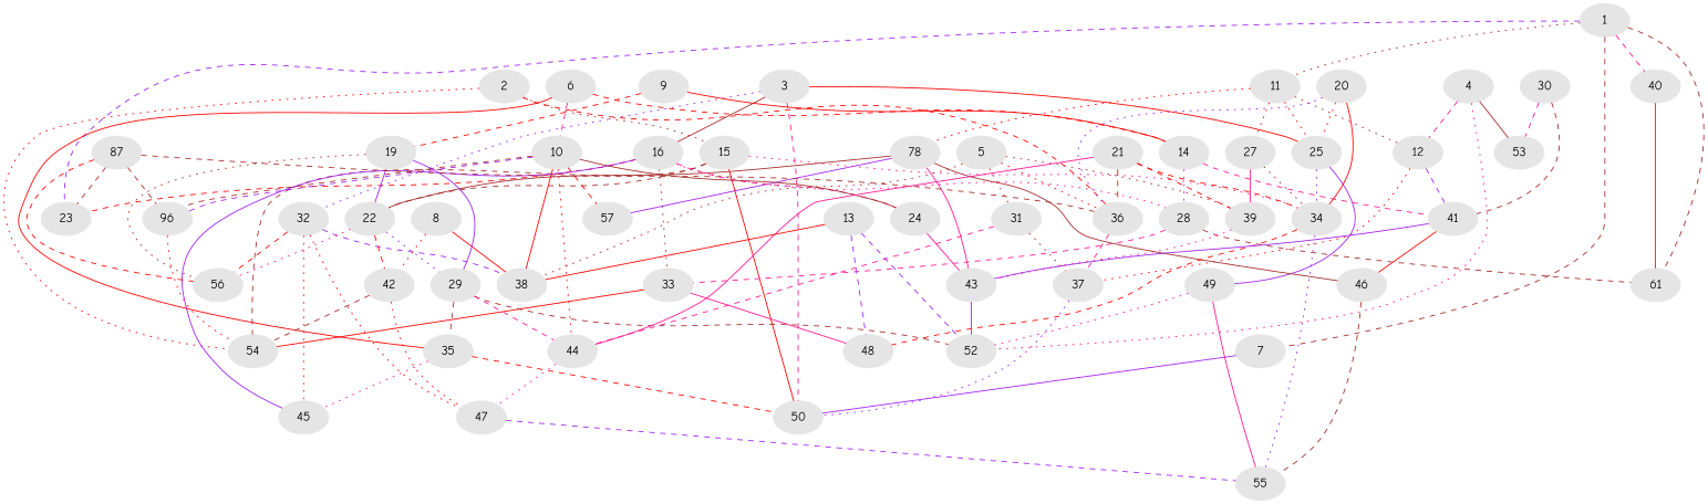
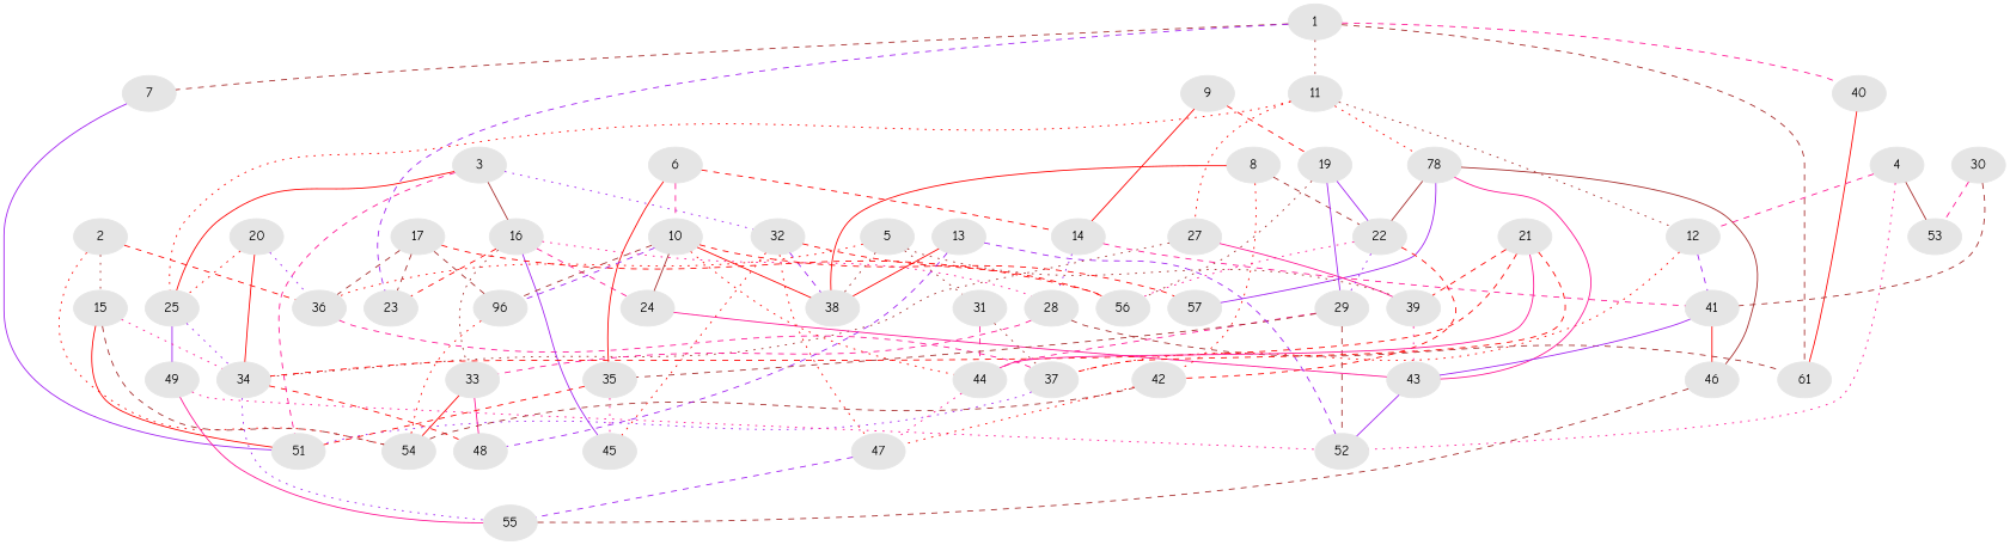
  graph {
    fontname="Comic Neue"
    node [color=gray90 fontname="Comic Neue" style=filled]
    edge [color=red fontname="Comic Neue" style=dashed]
    1
    7
    11
    23
    40
    n6 [label=61]
-   50
+   50 [label=51]
    25
    12
    n10 [label=78]
    27
    2
    15
    36
    54
    34
    37
    3
    16
    32
    24
    28
    33
    45
    49
    38
    56
    47
    4
    52
    53
    41
    5
    31
    39
    44
    43
    6
    10
    14
    35
    n42 [label=96]
    57
    8
    22
    42
    29
    9
    19
    46
    13
    48
    55
-   17 [label=87]
+   17
    20
    21
    30
    1 -- 7 [color=brown]
    1 -- 11 [color=brown style=dotted]
    1 -- 23 [color=purple]
    1 -- 40 [color=deeppink]
    1 -- n6 [color=brown]
    7 -- 50 [color=purple style=solid]
    11 -- 25 [style=dotted]
    11 -- 12 [color=brown style=dotted]
    11 -- n10 [style=dotted]
    11 -- 27 [style=dotted]
    40 -- n6 [style=solid]
    25 -- 34 [color=purple style=dotted]
    25 -- 49 [color=purple style=solid]
    12 -- 37 [style=dotted]
    12 -- 41 [color=purple]
    n10 -- 43 [color=deeppink style=solid]
    n10 -- 57 [color=purple style=solid]
    n10 -- 22 [color=brown style=solid]
    n10 -- 46 [color=brown style=solid]
    27 -- 34 [color=brown style=dotted]
    27 -- 39 [color=deeppink style=solid]
    2 -- 15 [color=brown style=dotted]
    2 -- 36
    2 -- 54 [style=dotted]
    15 -- 50 [style=solid]
    15 -- 54 [color=brown]
    15 -- 34 [color=deeppink style=dotted]
    36 -- 37 [color=deeppink]
    34 -- 48
    34 -- 55 [color=purple style=dotted]
    37 -- 50 [color=purple style=dotted]
    3 -- 50 [color=deeppink]
    3 -- 25 [style=solid]
    3 -- 16 [color=brown style=solid]
    3 -- 32 [color=purple style=dotted]
    16 -- 23
    16 -- 24 [color=deeppink]
    16 -- 28 [color=deeppink style=dotted]
    16 -- 33 [color=brown style=dotted]
    16 -- 45 [color=purple style=solid]
    32 -- 45 [style=dotted]
    32 -- 38 [color=purple]
    32 -- 56
    32 -- 47 [style=dotted]
    24 -- 43 [color=deeppink style=solid]
    28 -- n6 [color=brown]
    28 -- 33 [color=deeppink]
    33 -- 54 [style=solid]
    33 -- 48 [color=deeppink style=solid]
    49 -- 52 [color=deeppink style=dotted]
    49 -- 55 [color=deeppink style=solid]
    47 -- 55 [color=purple]
    4 -- 12 [color=deeppink]
    4 -- 52 [color=deeppink style=dotted]
    4 -- 53 [color=brown style=solid]
    41 -- 43 [color=purple style=solid]
    41 -- 46 [style=solid]
    5 -- 36 [style=dotted]
    5 -- 38 [color=brown style=dotted]
    5 -- 31 [color=brown style=dotted]
    5 -- 39 [color=brown style=dotted]
    31 -- 37 [color=brown style=dotted]
    31 -- 44 [color=deeppink]
    39 -- 43 [color=deeppink style=dotted]
    44 -- 47 [color=deeppink style=dotted]
    43 -- 52 [color=purple style=solid]
    6 -- 10 [color=deeppink]
    6 -- 14
    6 -- 35 [style=solid]
    10 -- 24 [color=brown style=solid]
    10 -- 38 [style=solid]
    10 -- 44 [style=dotted]
    10 -- n42 [color=brown]
    10 -- n42 [color=purple]
    10 -- 57
    14 -- 28 [color=purple style=dotted]
    14 -- 41 [color=deeppink]
    35 -- 50
    35 -- 45 [color=deeppink style=dotted]
    n42 -- 54 [style=dotted]
    8 -- 38 [style=solid]
-   15 -- 22 [color=brown]
+   8 -- 22 [color=brown]
    8 -- 42 [style=dotted]
    22 -- 56 [color=deeppink style=dotted]
    22 -- 42
    22 -- 29 [color=purple style=dotted]
    42 -- 54 [color=brown]
    42 -- 47 [style=dotted]
    29 -- 52 [color=brown]
    29 -- 44 [color=deeppink]
    29 -- 35 [color=brown]
    9 -- 14 [style=solid]
    9 -- 19
    19 -- 56 [color=brown style=dotted]
    19 -- 22 [color=purple style=solid]
    19 -- 29 [color=purple style=solid]
    46 -- 55 [color=brown]
    13 -- 38 [style=solid]
    13 -- 52 [color=purple]
    13 -- 48 [color=purple]
    17 -- 23 [color=brown]
    17 -- 36 [color=brown]
    17 -- 56
    17 -- n42 [color=brown]
    20 -- 25 [style=dotted]
    20 -- 36 [color=purple style=dotted]
    20 -- 34 [style=solid]
-   21 -- 36
+   21 -- 37
    21 -- 34
    21 -- 39
    21 -- 44 [color=deeppink style=solid]
    30 -- 53 [color=deeppink]
    30 -- 41 [color=brown]
  }
